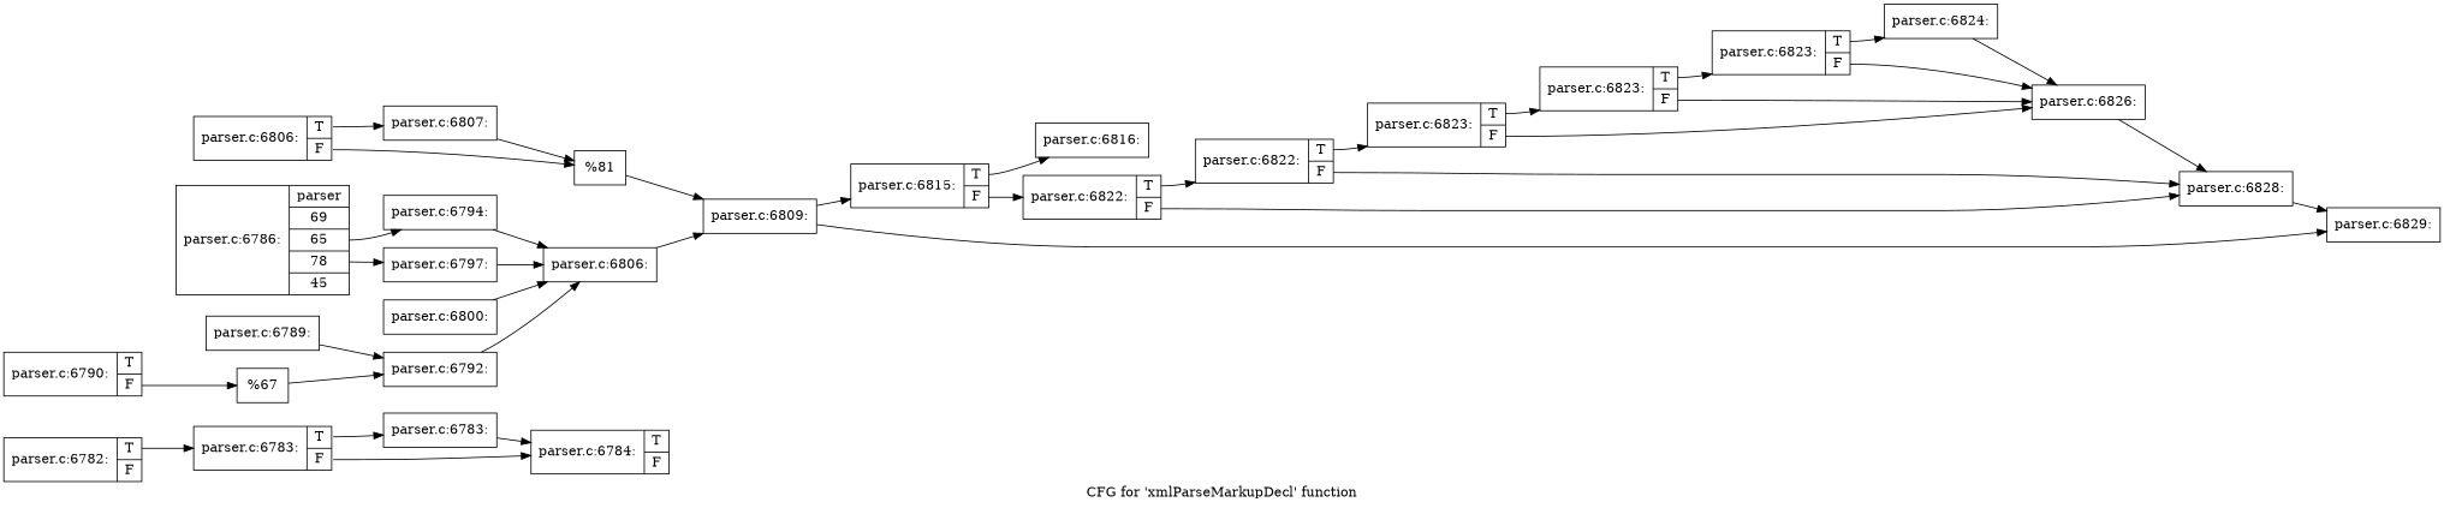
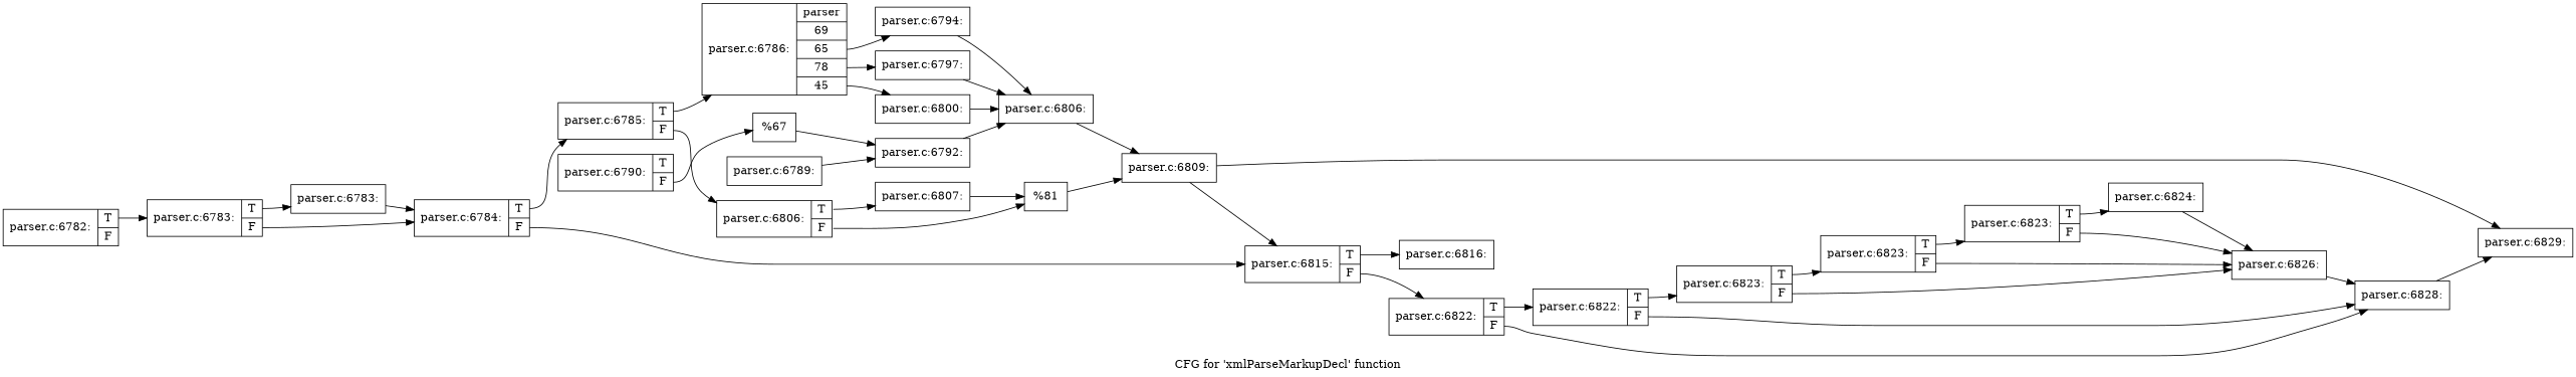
  digraph {
    label="CFG for 'xmlParseMarkupDecl' function"
    rankdir=LR
    node [shape=record]
    n1 [label="{parser.c:6782:|{<s0>T|<s1>F}}"]
    n2 [label="{parser.c:6783:|{<s0>T|<s1>F}}"]
    n3 [label="{parser.c:6784:|{<s0>T|<s1>F}}"]
    n4 [label="{parser.c:6783:}"]
+   n5 [label="{parser.c:6785:|{<s0>T|<s1>F}}"]
    n6 [label="{parser.c:6815:|{<s0>T|<s1>F}}"]
    n7 [label="{parser.c:6786:|{<s0>parser|<s1>69|<s2>65|<s3>78|<s4>45}}"]
    n8 [label="{parser.c:6806:|{<s0>T|<s1>F}}"]
    n9 [label="{parser.c:6816:}"]
    n10 [label="{parser.c:6822:|{<s0>T|<s1>F}}"]
    n11 [label="{parser.c:6794:}"]
    n12 [label="{parser.c:6797:}"]
    n13 [label="{parser.c:6800:}"]
    n14 [label="{parser.c:6807:}"]
    n15 [label="{%81}"]
    n16 [label="{parser.c:6822:|{<s0>T|<s1>F}}"]
    n17 [label="{parser.c:6828:}"]
    n18 [label="{parser.c:6806:}"]
    n19 [label="{parser.c:6809:}"]
    n20 [label="{parser.c:6789:}"]
    n21 [label="{parser.c:6792:}"]
    n22 [label="{parser.c:6790:|{<s0>T|<s1>F}}"]
    n23 [label="{%67}"]
    n24 [label="{parser.c:6829:}"]
    n25 [label="{parser.c:6823:|{<s0>T|<s1>F}}"]
    n26 [label="{parser.c:6823:|{<s0>T|<s1>F}}"]
    n27 [label="{parser.c:6826:}"]
    n28 [label="{parser.c:6823:|{<s0>T|<s1>F}}"]
    n29 [label="{parser.c:6824:}"]
    n1 -> n2 [tailport=s0]
    n2 -> n3 [tailport=s1]
    n2 -> n4 [tailport=s0]
+   n3 -> n5 [tailport=s0]
+   n3 -> n6 [tailport=s1]
    n4 -> n3
+   n5 -> n7 [tailport=s0]
+   n5 -> n8 [tailport=s1]
    n6 -> n9 [tailport=s0]
    n6 -> n10 [tailport=s1]
    n7 -> n11 [tailport=s2]
    n7 -> n12 [tailport=s3]
+   n7 -> n13 [tailport=s4]
    n8 -> n14 [tailport=s0]
    n8 -> n15 [tailport=s1]
    n10 -> n16 [tailport=s0]
    n10 -> n17 [tailport=s1]
    n11 -> n18
    n12 -> n18
    n13 -> n18
    n14 -> n15
    n15 -> n19
    n16 -> n17 [tailport=s1]
    n16 -> n25 [tailport=s0]
    n17 -> n24
    n18 -> n19
    n19 -> n6
    n19 -> n24
    n20 -> n21
    n21 -> n18
    n22 -> n23 [tailport=s1]
    n23 -> n21
    n25 -> n26 [tailport=s0]
    n25 -> n27 [tailport=s1]
    n26 -> n27 [tailport=s1]
    n26 -> n28 [tailport=s0]
    n27 -> n17
    n28 -> n27 [tailport=s1]
    n28 -> n29 [tailport=s0]
    n29 -> n27
  }
